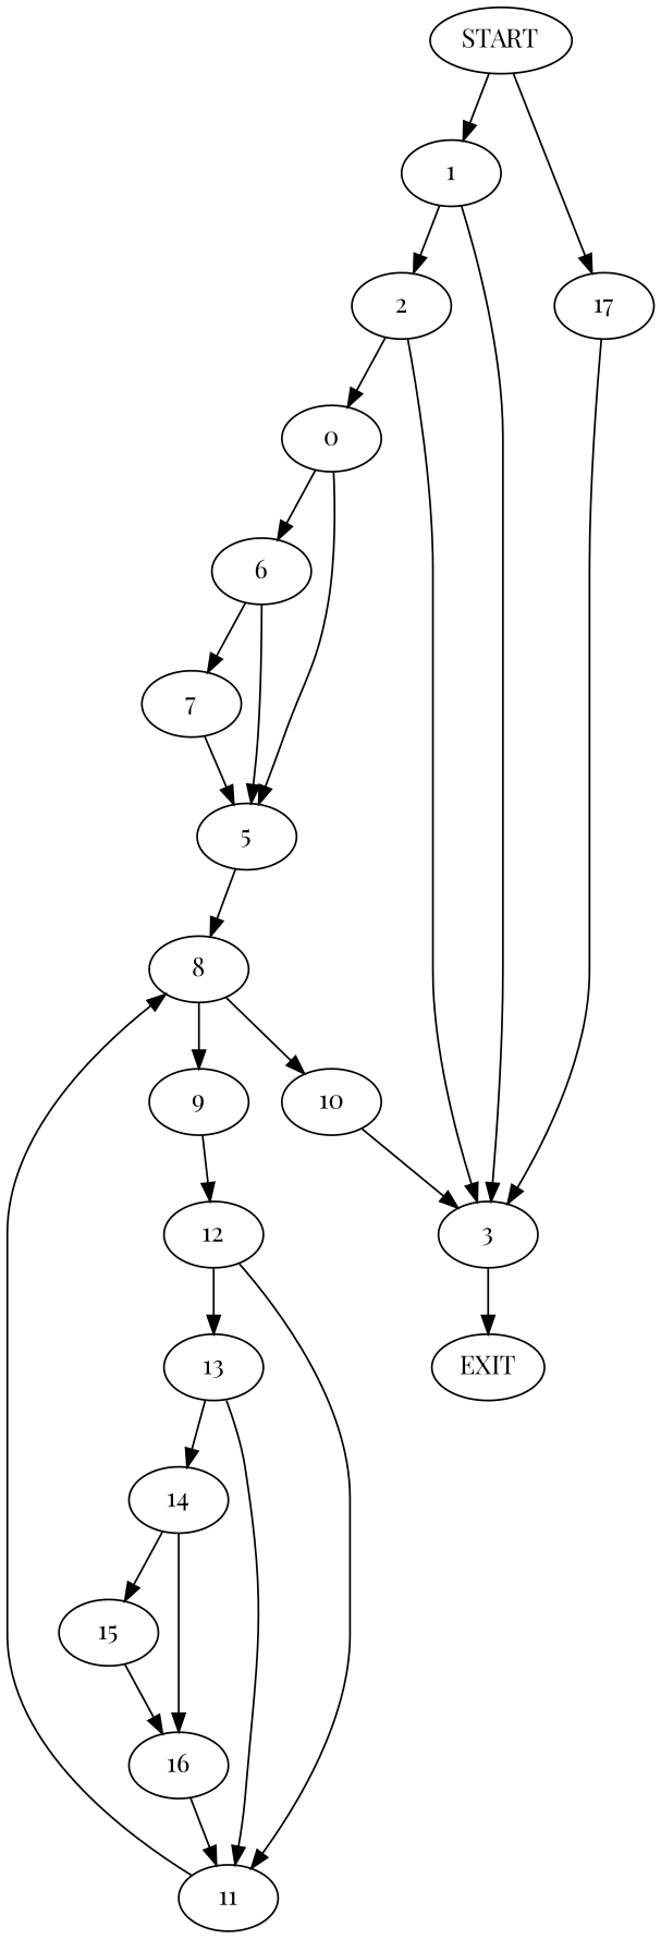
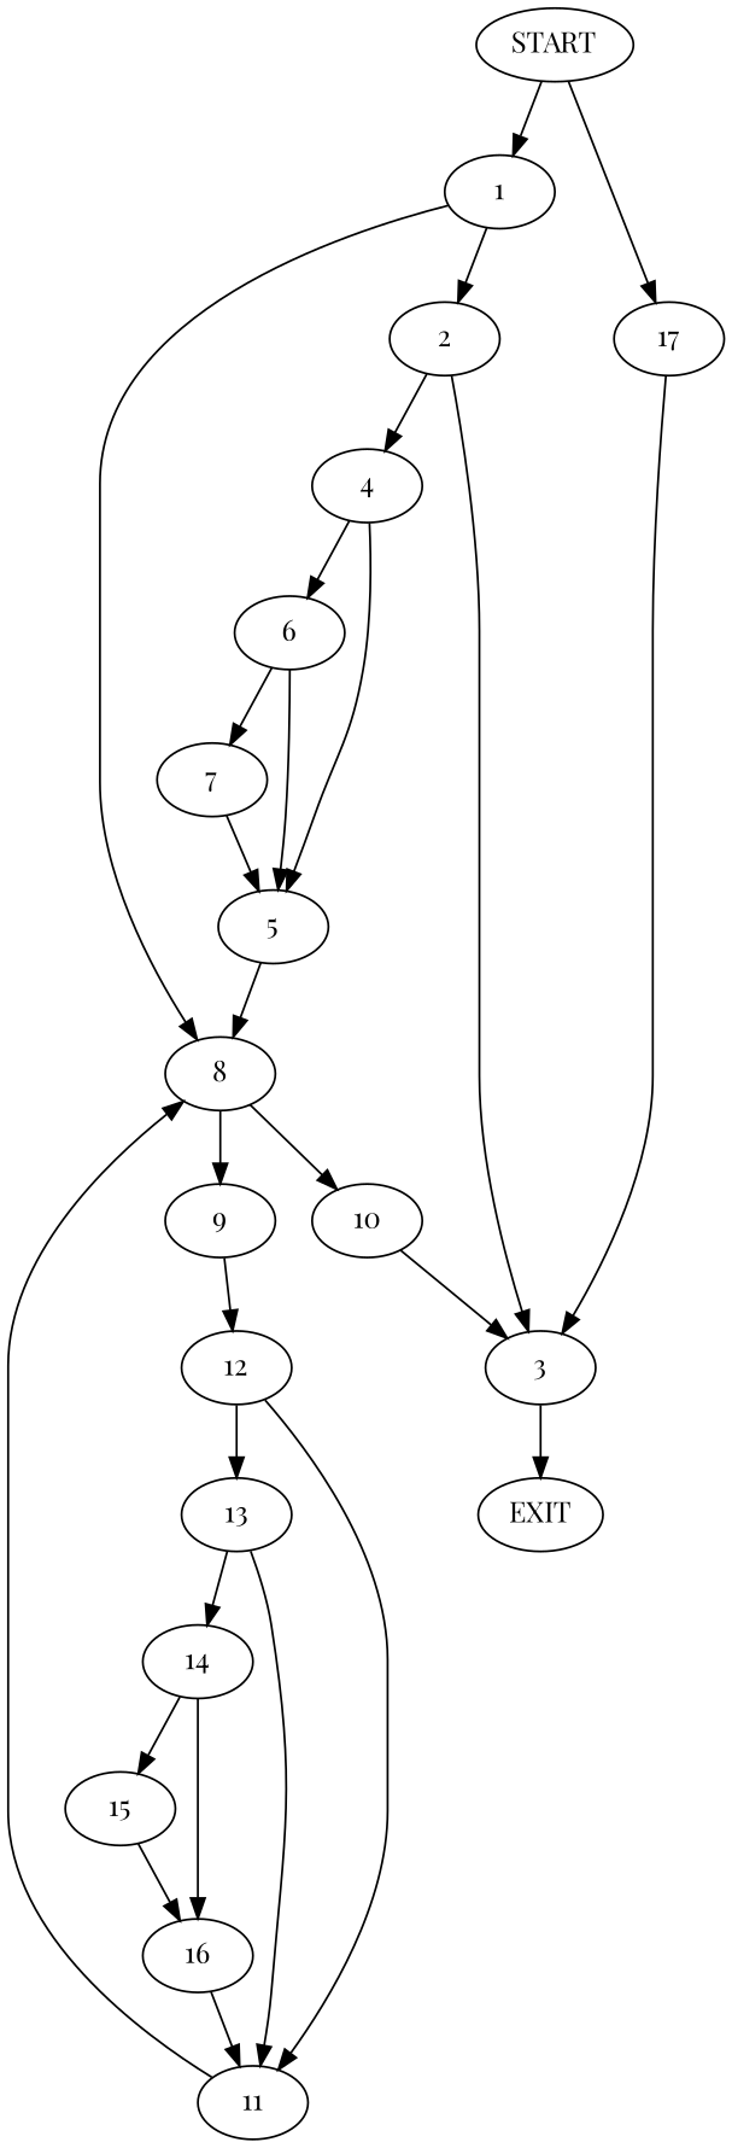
  digraph {
    fontname="Playfair Display"
    node [fontname="Playfair Display"]
    edge [fontname="Playfair Display"]
    n1 [label=START]
    1
    17
    2
    3
    n6 [label=EXIT]
-   4 [label=0]
+   4
    5
    6
    8
    7
    9
    10
    12
    11
    13
    14
    15
    16
    n1 -> 1
    n1 -> 17
    1 -> 2
-   1 -> 3
+   1 -> 8
    17 -> 3
    2 -> 3
    2 -> 4
    3 -> n6
    4 -> 5
    4 -> 6
    5 -> 8
    6 -> 5
    6 -> 7
    8 -> 9
    8 -> 10
    7 -> 5
    9 -> 12
    10 -> 3
    12 -> 11
    12 -> 13
    11 -> 8
    13 -> 11
    13 -> 14
    14 -> 15
    14 -> 16
    15 -> 16
    16 -> 11
  }
